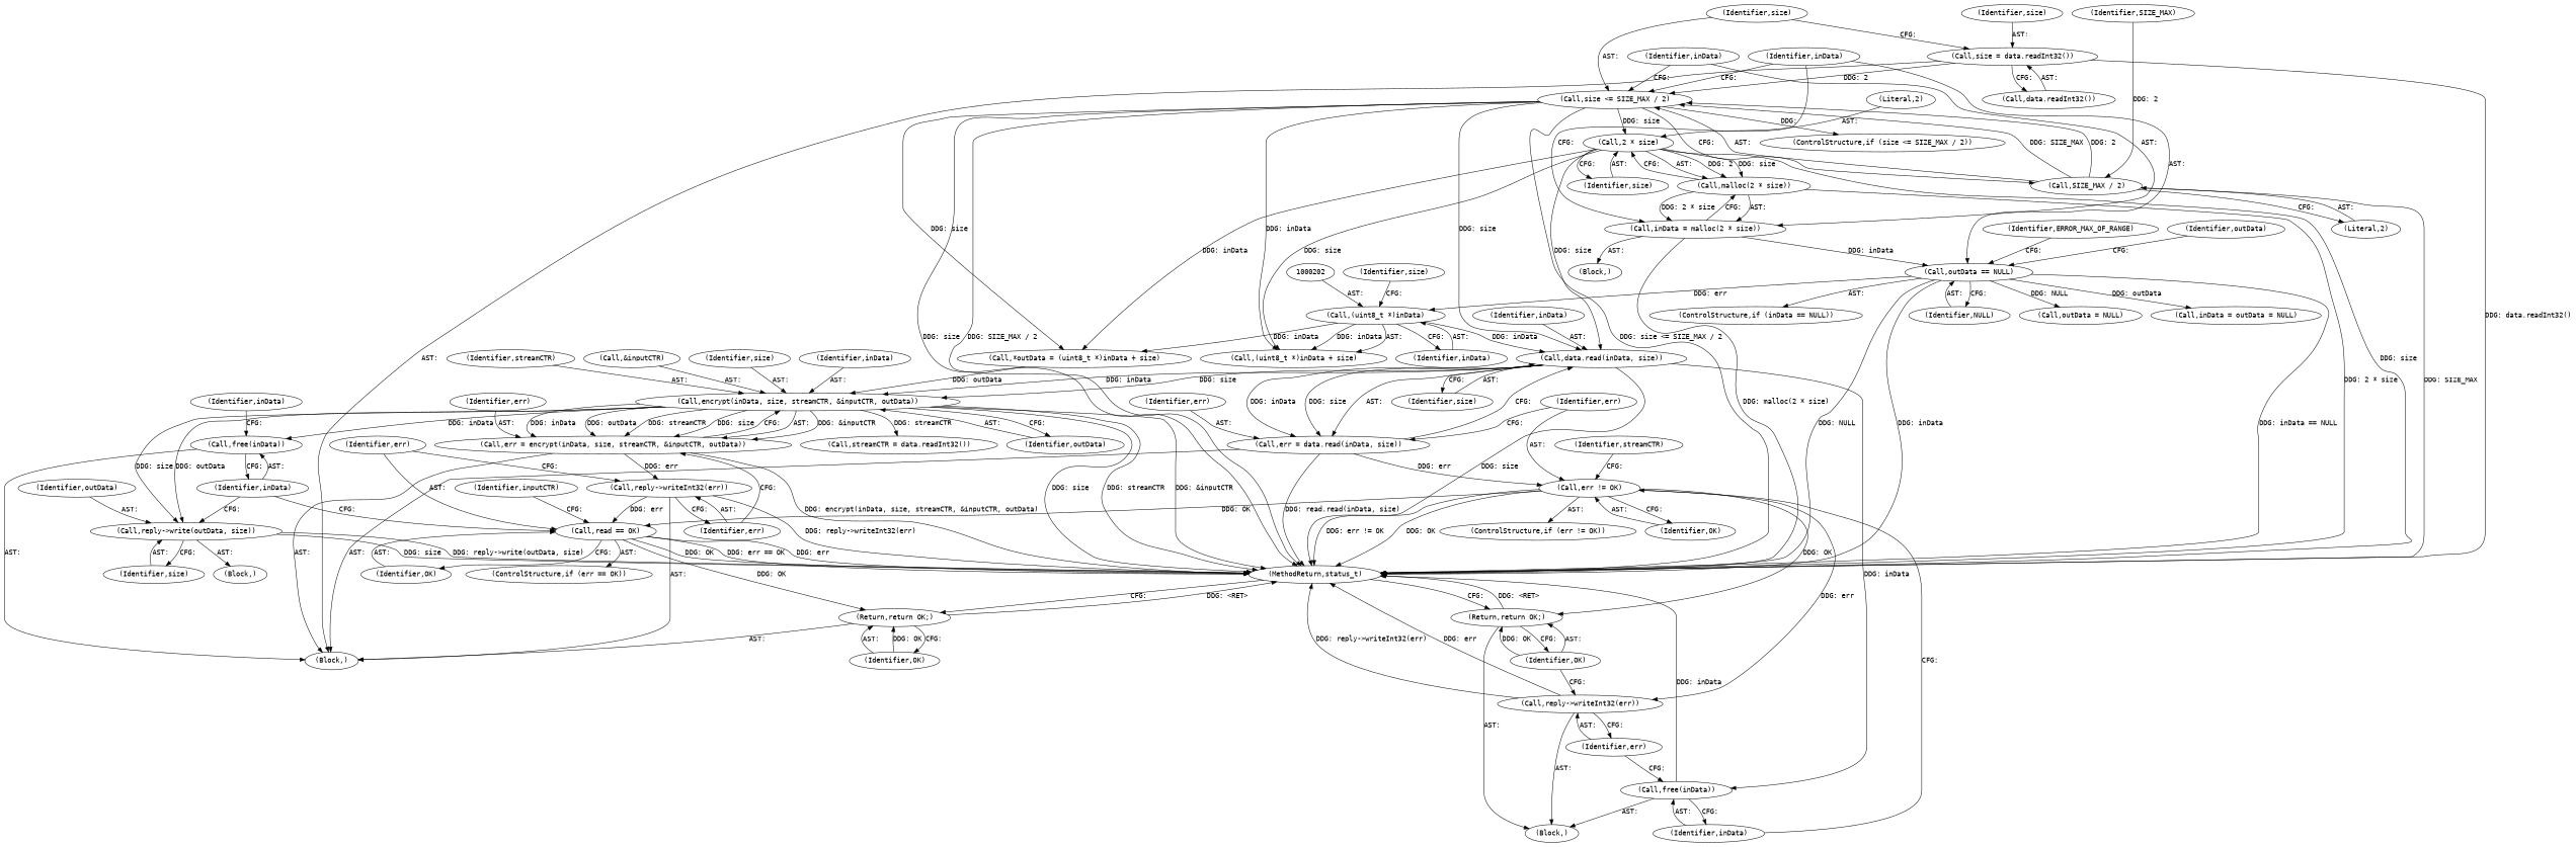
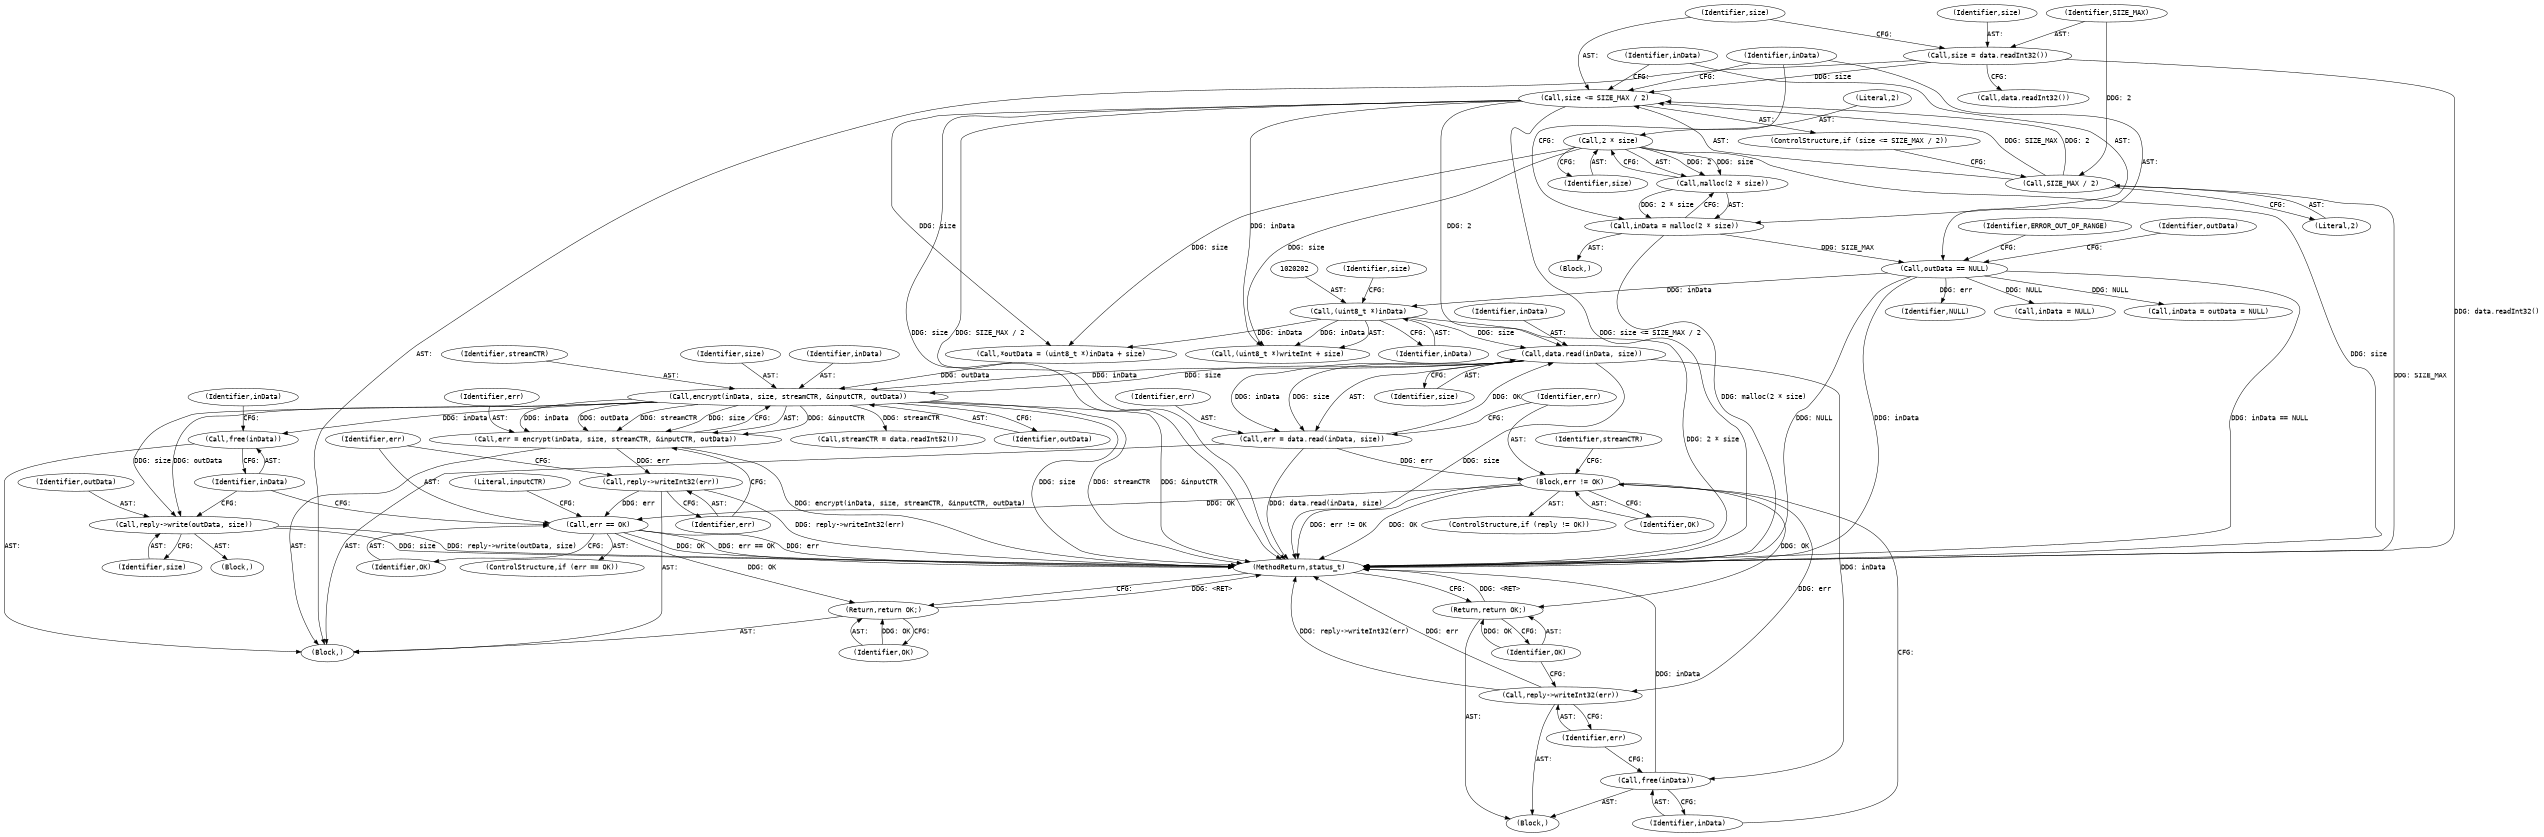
  digraph {
    fontname="DejaVu Sans Mono"
    node [fontname="DejaVu Sans Mono"]
    edge [fontname="DejaVu Sans Mono"]
    n1 [label="(Call,data.read(inData, size))"]
    n2 [label="(Call,err = data.read(inData, size))"]
    n3 [label="(Call,free(inData))"]
    n4 [label="(Call,encrypt(inData, size, streamCTR, &inputCTR, outData))"]
    n5 [label="(Identifier,size)"]
    n6 [label="(MethodReturn,status_t)"]
    n7 [label="(Block,)"]
-   n8 [label="(Call,err != OK)"]
+   n8 [label="(Block,err != OK)"]
    n9 [label="(Block,)"]
    n10 [label="(Identifier,inData)"]
    n11 [label="(Call,err = encrypt(inData, size, streamCTR, &inputCTR, outData))"]
    n12 [label="(Call,reply->write(outData, size))"]
    n13 [label="(Call,free(inData))"]
    n14 [label="(Identifier,outData)"]
-   n15 [label="(Call,streamCTR = data.readInt32())"]
+   n15 [label="(Call,streamCTR = data.readInt52())"]
    n16 [label="(Return,return OK;)"]
    n17 [label="(Return,return OK;)"]
    n18 [label="(Call,(uint8_t *)inData)"]
    n19 [label="(Identifier,inData)"]
-   n20 [label="(Call,(uint8_t *)inData + size)"]
+   n20 [label="(Call,(uint8_t *)writeInt + size)"]
    n21 [label="(Call,*outData = (uint8_t *)inData + size)"]
    n22 [label="(Call,outData == NULL)"]
-   n23 [label="(ControlStructure,if (inData == NULL))"]
-   n24 [label="(Call,outData = NULL)"]
+   n24 [label="(Call,inData = NULL)"]
    n25 [label="(Call,inData = outData = NULL)"]
    n26 [label="(Identifier,NULL)"]
    n27 [label="(Call,inData = malloc(2 * size))"]
    n28 [label="(Call,malloc(2 * size))"]
    n29 [label="(Block,)"]
    n30 [label="(Call,2 * size)"]
    n31 [label="(Identifier,size)"]
    n32 [label="(Call,size <= SIZE_MAX / 2)"]
    n33 [label="(Call,SIZE_MAX / 2)"]
    n34 [label="(ControlStructure,if (size <= SIZE_MAX / 2))"]
    n35 [label="(Literal,2)"]
    n36 [label="(Call,size = data.readInt32())"]
    n37 [label="(Call,data.readInt32())"]
    n38 [label="(Call,reply->writeInt32(err))"]
-   n39 [label="(Call,read == OK)"]
-   n40 [label="(ControlStructure,if (err != OK))"]
+   n39 [label="(Call,err == OK)"]
+   n40 [label="(ControlStructure,if (reply != OK))"]
    n41 [label="(Identifier,OK)"]
    n42 [label="(Identifier,err)"]
    n43 [label="(Identifier,OK)"]
    n44 [label="(Identifier,OK)"]
    n45 [label="(ControlStructure,if (err == OK))"]
    n46 [label="(Identifier,OK)"]
    n47 [label="(Call,reply->writeInt32(err))"]
    n48 [label="(Block,)"]
    n49 [label="(Identifier,size)"]
    n50 [label="(Identifier,inData)"]
    n51 [label="(Identifier,err)"]
    n52 [label="(Identifier,size)"]
-   n53 [label="(Identifier,inputCTR)"]
+   n53 [label="(Literal,inputCTR)"]
    n54 [label="(Identifier,inData)"]
    n55 [label="(Identifier,outData)"]
-   n56 [label="(Call,&inputCTR)"]
    n57 [label="(Identifier,err)"]
    n58 [label="(Identifier,size)"]
    n59 [label="(Identifier,err)"]
    n60 [label="(Identifier,SIZE_MAX)"]
    n61 [label="(Identifier,inData)"]
    n62 [label="(Identifier,err)"]
    n63 [label="(Identifier,streamCTR)"]
    n64 [label="(Identifier,inData)"]
    n65 [label="(Identifier,err)"]
    n66 [label="(Identifier,inData)"]
-   n67 [label="(Identifier,ERROR_MAX_OF_RANGE)"]
+   n67 [label="(Identifier,ERROR_OUT_OF_RANGE)"]
    n68 [label="(Identifier,outData)"]
    n69 [label="(Identifier,inData)"]
    n70 [label="(Identifier,size)"]
    n71 [label="(Identifier,streamCTR)"]
    n72 [label="(Identifier,size)"]
    n73 [label="(Literal,2)"]
-   1000202
+   1000202 [label=1020202]
    n1 -> n2 [label="AST: "]
    n1 -> n2 [label="DDG: inData"]
    n1 -> n2 [label="DDG: size"]
    n1 -> n3 [label="DDG: inData"]
    n1 -> n4 [label="DDG: inData"]
    n1 -> n4 [label="DDG: size"]
    n1 -> n5 [label="CFG: "]
    n1 -> n6 [label="DDG: size"]
-   n2 -> n1 [label="CFG: "]
-   n2 -> n6 [label="DDG: read.read(inData, size)"]
+   n2 -> n1 [label="DDG: OK"]
+   n2 -> n6 [label="DDG: data.read(inData, size)"]
    n2 -> n7 [label="AST: "]
    n2 -> n8 [label="DDG: err"]
    n3 -> n6 [label="DDG: inData"]
    n3 -> n9 [label="AST: "]
    n3 -> n10 [label="CFG: "]
    n4 -> n6 [label="DDG: &inputCTR"]
    n4 -> n6 [label="DDG: size"]
    n4 -> n6 [label="DDG: streamCTR"]
    n4 -> n11 [label="AST: "]
    n4 -> n11 [label="DDG: &inputCTR"]
    n4 -> n11 [label="DDG: inData"]
    n4 -> n11 [label="DDG: outData"]
    n4 -> n11 [label="DDG: streamCTR"]
    n4 -> n11 [label="DDG: size"]
    n4 -> n12 [label="DDG: outData"]
    n4 -> n12 [label="DDG: size"]
    n4 -> n13 [label="DDG: inData"]
    n4 -> n14 [label="CFG: "]
    n4 -> n15 [label="DDG: streamCTR"]
    n5 -> n1 [label="AST: "]
    n6 -> n16 [label="CFG: "]
    n6 -> n17 [label="CFG: "]
    n8 -> n6 [label="DDG: OK"]
    n8 -> n6 [label="DDG: err != OK"]
    n8 -> n16 [label="DDG: OK"]
    n8 -> n38 [label="DDG: err"]
    n8 -> n39 [label="DDG: OK"]
    n8 -> n40 [label="AST: "]
    n8 -> n41 [label="CFG: "]
    n10 -> n3 [label="AST: "]
    n10 -> n8 [label="CFG: "]
    n11 -> n4 [label="CFG: "]
    n11 -> n6 [label="DDG: encrypt(inData, size, streamCTR, &inputCTR, outData)"]
    n11 -> n7 [label="AST: "]
    n11 -> n47 [label="DDG: err"]
    n12 -> n6 [label="DDG: reply->write(outData, size)"]
    n12 -> n6 [label="DDG: size"]
    n12 -> n48 [label="AST: "]
    n12 -> n49 [label="CFG: "]
    n13 -> n7 [label="AST: "]
    n13 -> n50 [label="CFG: "]
    n14 -> n4 [label="AST: "]
    n16 -> n6 [label="DDG: <RET>"]
    n16 -> n9 [label="AST: "]
    n16 -> n43 [label="CFG: "]
    n17 -> n6 [label="DDG: <RET>"]
    n17 -> n7 [label="AST: "]
    n17 -> n46 [label="CFG: "]
-   n18 -> n1 [label="DDG: inData"]
+   n18 -> n1 [label="DDG: size"]
    n18 -> n19 [label="CFG: "]
    n18 -> n20 [label="AST: "]
    n18 -> n20 [label="DDG: inData"]
    n18 -> n21 [label="DDG: inData"]
    n19 -> n18 [label="AST: "]
    n21 -> n4 [label="DDG: outData"]
    n22 -> n6 [label="DDG: inData"]
    n22 -> n6 [label="DDG: inData == NULL"]
    n22 -> n6 [label="DDG: NULL"]
-   n22 -> n18 [label="DDG: err"]
-   n22 -> n23 [label="AST: "]
+   n22 -> n18 [label="DDG: inData"]
    n22 -> n24 [label="DDG: NULL"]
-   n22 -> n25 [label="DDG: outData"]
-   n22 -> n26 [label="CFG: "]
-   n26 -> n22 [label="AST: "]
+   n22 -> n25 [label="DDG: NULL"]
+   n22 -> n26 [label="DDG: err"]
    n27 -> n6 [label="DDG: malloc(2 * size)"]
-   n27 -> n22 [label="DDG: inData"]
+   n27 -> n22 [label="DDG: SIZE_MAX"]
    n27 -> n28 [label="CFG: "]
    n27 -> n29 [label="AST: "]
-   n28 -> n6 [label="DDG: 2 * size"]
+   n18 -> n6 [label="DDG: 2 * size"]
    n28 -> n27 [label="AST: "]
    n28 -> n27 [label="DDG: 2 * size"]
    n28 -> n30 [label="CFG: "]
-   n30 -> n1 [label="DDG: size"]
    n30 -> n6 [label="DDG: size"]
    n30 -> n20 [label="DDG: size"]
-   n30 -> n21 [label="DDG: inData"]
+   n30 -> n21 [label="DDG: size"]
    n30 -> n28 [label="AST: "]
    n30 -> n28 [label="DDG: 2"]
    n30 -> n28 [label="DDG: size"]
    n30 -> n31 [label="CFG: "]
    n31 -> n30 [label="AST: "]
-   n32 -> n1 [label="DDG: size"]
+   n32 -> n1 [label="DDG: 2"]
    n32 -> n6 [label="DDG: SIZE_MAX / 2"]
    n32 -> n6 [label="DDG: size <= SIZE_MAX / 2"]
    n32 -> n6 [label="DDG: size"]
    n32 -> n20 [label="DDG: inData"]
    n32 -> n21 [label="DDG: size"]
-   n32 -> n30 [label="DDG: size"]
-   n32 -> n33 [label="CFG: "]
-   n32 -> n34 [label="DDG: "]
+   n34 -> n33 [label="CFG: "]
+   n32 -> n34 [label="AST: "]
    n33 -> n6 [label="DDG: SIZE_MAX"]
    n33 -> n32 [label="AST: "]
    n33 -> n32 [label="DDG: SIZE_MAX"]
    n33 -> n32 [label="DDG: 2"]
    n33 -> n35 [label="CFG: "]
    n35 -> n33 [label="AST: "]
    n36 -> n6 [label="DDG: data.readInt32()"]
    n36 -> n7 [label="AST: "]
-   n36 -> n32 [label="DDG: 2"]
+   n36 -> n32 [label="DDG: size"]
    n36 -> n37 [label="CFG: "]
-   n37 -> n36 [label="AST: "]
+   n60 -> n36 [label="AST: "]
    n38 -> n6 [label="DDG: err"]
    n38 -> n6 [label="DDG: reply->writeInt32(err)"]
    n38 -> n9 [label="AST: "]
    n38 -> n42 [label="CFG: "]
    n39 -> n6 [label="DDG: err == OK"]
    n39 -> n6 [label="DDG: err"]
    n39 -> n6 [label="DDG: OK"]
    n39 -> n17 [label="DDG: OK"]
    n39 -> n44 [label="CFG: "]
    n39 -> n45 [label="AST: "]
    n41 -> n8 [label="AST: "]
    n42 -> n3 [label="CFG: "]
    n42 -> n38 [label="AST: "]
    n43 -> n16 [label="AST: "]
    n43 -> n16 [label="DDG: OK"]
    n43 -> n38 [label="CFG: "]
    n44 -> n39 [label="AST: "]
    n46 -> n17 [label="AST: "]
    n46 -> n17 [label="DDG: OK"]
    n47 -> n6 [label="DDG: reply->writeInt32(err)"]
    n47 -> n7 [label="AST: "]
    n47 -> n39 [label="DDG: err"]
    n47 -> n51 [label="CFG: "]
    n49 -> n12 [label="AST: "]
    n50 -> n12 [label="CFG: "]
    n50 -> n13 [label="AST: "]
    n50 -> n39 [label="CFG: "]
    n51 -> n11 [label="CFG: "]
    n51 -> n47 [label="AST: "]
    n52 -> n32 [label="AST: "]
    n52 -> n36 [label="CFG: "]
    n53 -> n39 [label="CFG: "]
    n54 -> n22 [label="AST: "]
    n54 -> n27 [label="CFG: "]
    n54 -> n32 [label="CFG: "]
    n55 -> n12 [label="AST: "]
-   n56 -> n4 [label="AST: "]
    n57 -> n39 [label="AST: "]
    n57 -> n47 [label="CFG: "]
    n58 -> n36 [label="AST: "]
    n59 -> n11 [label="AST: "]
    n60 -> n33 [label="DDG: 2"]
    n61 -> n4 [label="AST: "]
    n62 -> n2 [label="CFG: "]
    n62 -> n8 [label="AST: "]
    n63 -> n4 [label="AST: "]
    n64 -> n13 [label="CFG: "]
    n65 -> n2 [label="AST: "]
    n66 -> n27 [label="AST: "]
    n66 -> n32 [label="CFG: "]
    n67 -> n22 [label="CFG: "]
    n68 -> n22 [label="CFG: "]
    n69 -> n1 [label="AST: "]
    n70 -> n18 [label="CFG: "]
    n71 -> n8 [label="CFG: "]
    n72 -> n4 [label="AST: "]
    n73 -> n30 [label="AST: "]
    1000202 -> n18 [label="AST: "]
  }
